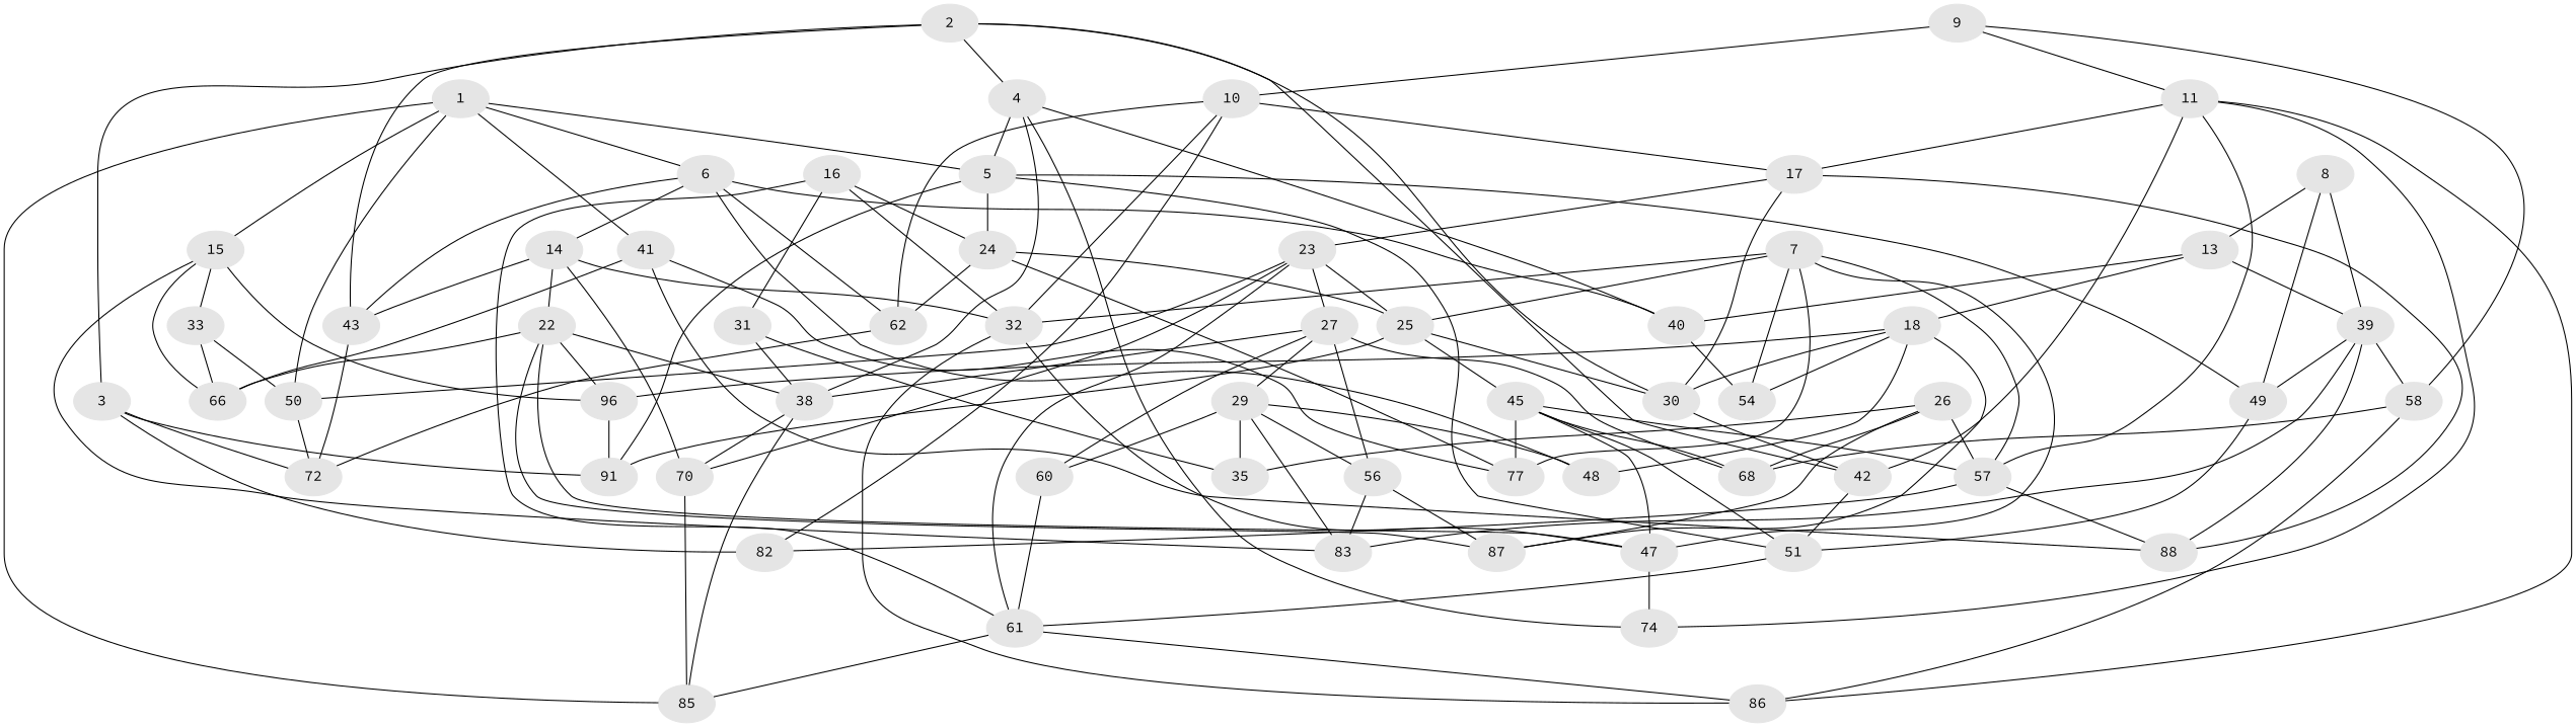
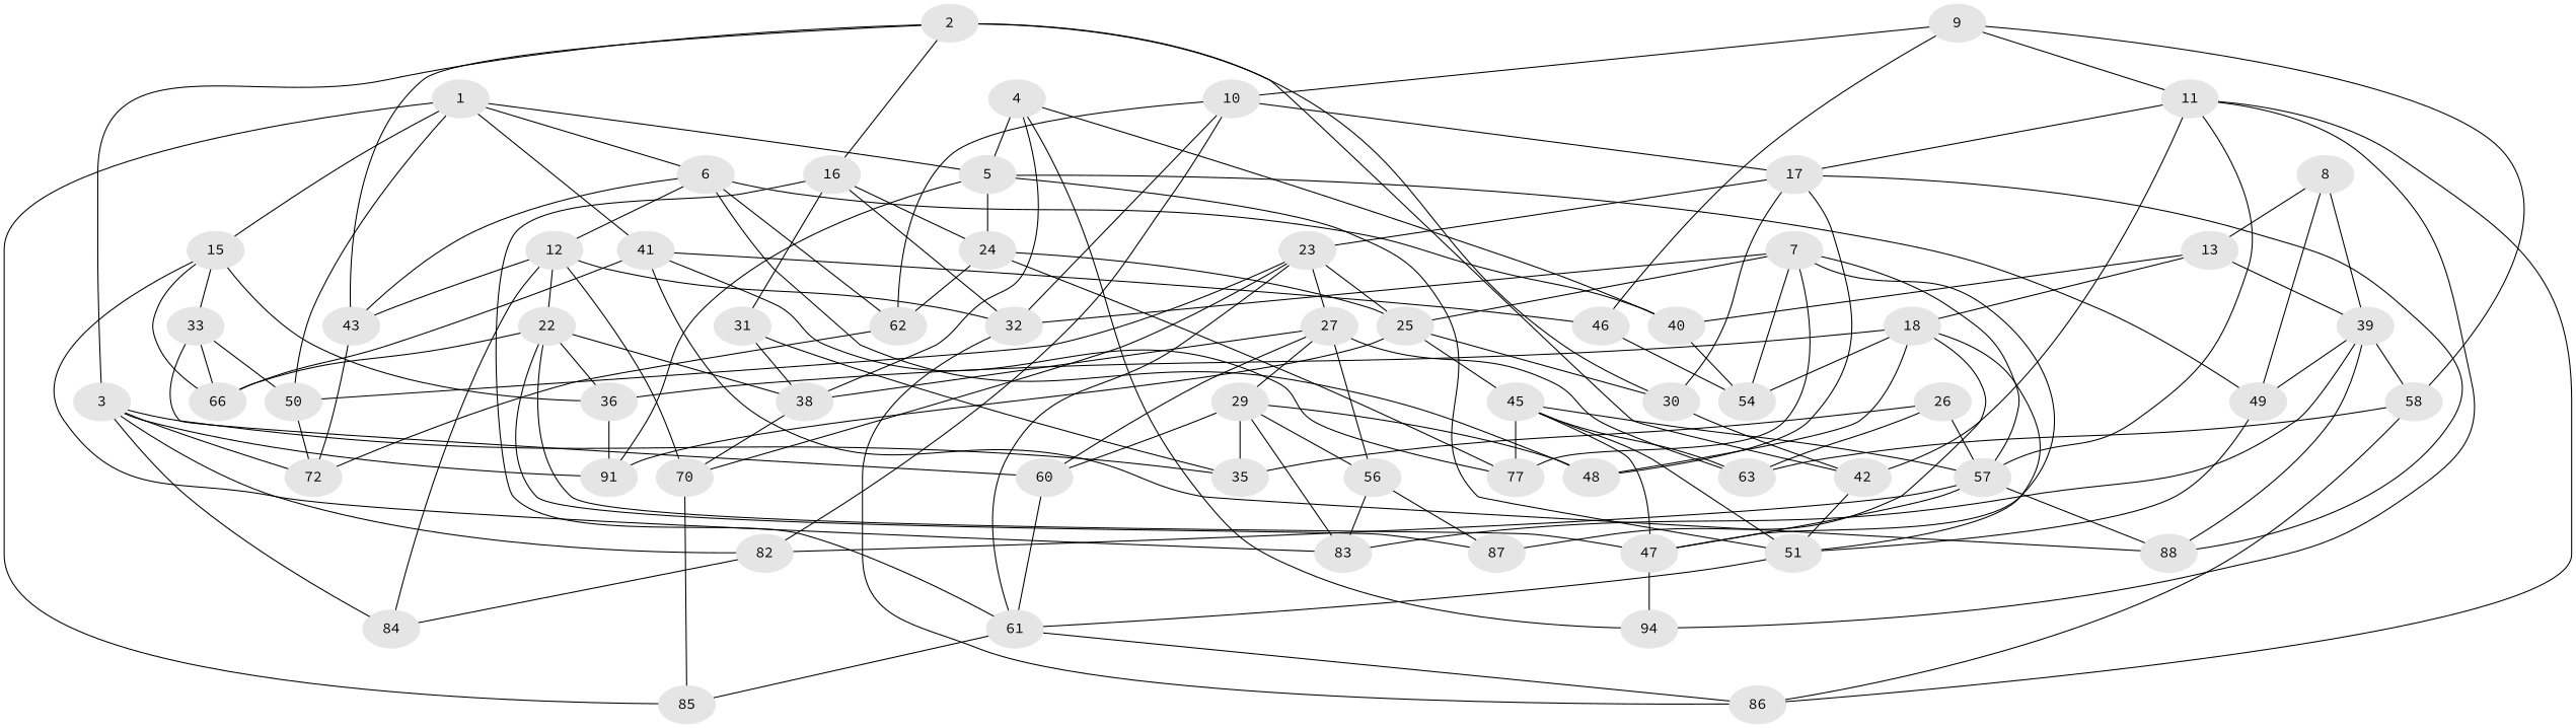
  graph {
    fontname="Source Code Pro"
    node [color=gray90 fontname="Source Code Pro" style=filled]
    edge [fontname="Source Code Pro"]
    1 [super="+76"]
    5 [super="+14"]
    6 [super="+66"]
    15 [super="+20"]
    41 [super="+81"]
    50
    85
    91
    24
    49
    51 [super="+75"]
    43
    40
-   12 [super="+93" label=14]
+   12 [super="+93"]
    48
    62
-   36 [super="+65" label=96]
+   36 [super="+65"]
    33
    n19 [label=66]
    83
    77
+   46 [super="+64"]
    88
    72
    2 [super="+67"]
    3 [super="+79"]
    4 [super="+34"]
    30
    42
    35
    82
+   84
    38 [super="+89"]
-   74
+   74 [label=94]
    70
    54
    25 [super="+28"]
    61 [super="+69"]
    32 [super="+52"]
    22 [super="+55"]
    7 [super="+59"]
    47
    57 [super="+80"]
    45 [super="+78"]
    86
    8
    13
    39 [super="+44"]
    18 [super="+37"]
    58
    10 [super="+53"]
    17 [super="+21"]
    9
    11 [super="+71"]
-   68
+   68 [label=63]
    23 [super="+92"]
    87
    60
    16
    31
    27 [super="+73"]
    29 [super="+90"]
    56
    26
    1 -- 5
    1 -- 6
    1 -- 15
    1 -- 41
    1 -- 50
    1 -- 85
    5 -- 91
    5 -- 24
    5 -- 49
    5 -- 51
    6 -- 43
    6 -- 40
    6 -- 12
    6 -- 48
    6 -- 62
    15 -- 36 [weight=2]
    15 -- 33
    15 -- n19
    15 -- 83
    41 -- n19
    41 -- 77
+   41 -- 46 [weight=2]
    41 -- 88
    50 -- 72
    24 -- 62
    24 -- 77
    24 -- 25
    49 -- 51
    51 -- 61
    43 -- 72
    40 -- 54
    12 -- 43
+   12 -- 84
    12 -- 70
    12 -- 32
    12 -- 22
    62 -- 72
    36 -- 91
    33 -- 50
    33 -- n19
+   33 -- 60
+   46 -- 54
    2 -- 43
    2 -- 3
-   2 -- 4 [weight=2]
+   2 -- 16 [weight=2]
    2 -- 30
    2 -- 42
    3 -- 91
    3 -- 72
+   3 -- 35
    3 -- 82
+   3 -- 84
    4 -- 5
    4 -- 40
    4 -- 38
    4 -- 74
    30 -- 42
    42 -- 51
-   38 -- 85
+   82 -- 84
    38 -- 70
    70 -- 85
    25 -- 91
    25 -- 30
    25 -- 45
    61 -- 85
    61 -- 86
-   32 -- 47
+   57 -- 47
    32 -- 86
    22 -- 36
    22 -- n19
    22 -- 38
    22 -- 47
    22 -- 87
    7 -- 77
    7 -- 54
    7 -- 25
    7 -- 32
    7 -- 47
    7 -- 57
    47 -- 74
    57 -- 88
    57 -- 82
    45 -- 51
    45 -- 77
    45 -- 47
    45 -- 57
    45 -- 68
    8 -- 49
    8 -- 13
    8 -- 39
    13 -- 40
    13 -- 39
    13 -- 18
    39 -- 49
    39 -- 83
    39 -- 88
    39 -- 58
-   18 -- 30
+   18 -- 51
    18 -- 48
    18 -- 36
    18 -- 54
    18 -- 87
    58 -- 86
    58 -- 68
    10 -- 62
    10 -- 82
    10 -- 32
    10 -- 17
+   17 -- 48
    17 -- 88
    17 -- 30
    17 -- 23
+   9 -- 46
    9 -- 58
    9 -- 10
    9 -- 11
    11 -- 42
    11 -- 74
    11 -- 57
    11 -- 86
    11 -- 17
    23 -- 50
    23 -- 70
    23 -- 25
    23 -- 61
    23 -- 27
    60 -- 61
    16 -- 24
    16 -- 61
    16 -- 32
    16 -- 31
    31 -- 35
    31 -- 38
    27 -- 38
    27 -- 68
    27 -- 60
    27 -- 29
    27 -- 56
    29 -- 48
    29 -- 83
    29 -- 35
    29 -- 60
    29 -- 56
    56 -- 83
    56 -- 87
    26 -- 35
    26 -- 57
    26 -- 68
-   26 -- 87
  }
